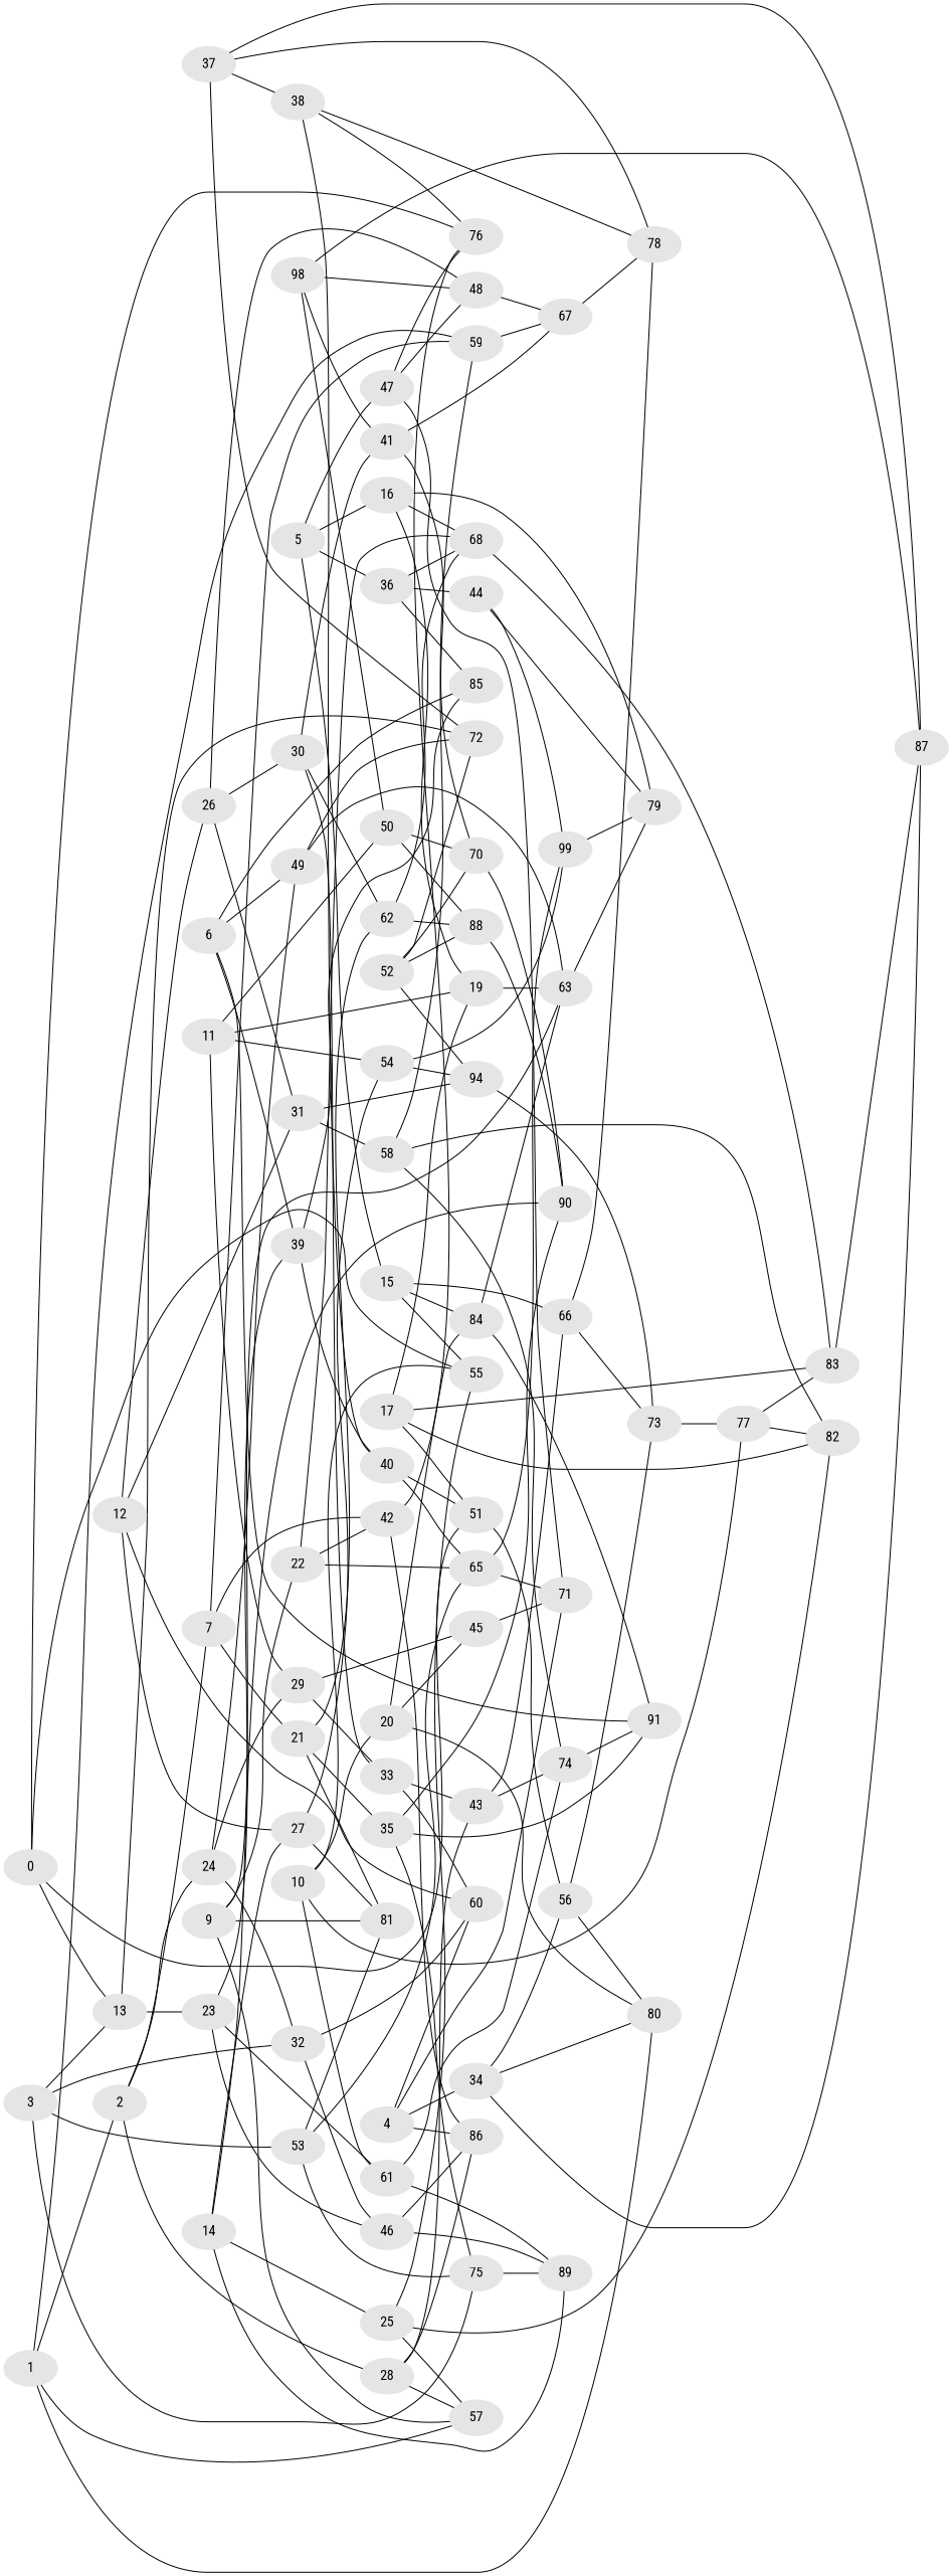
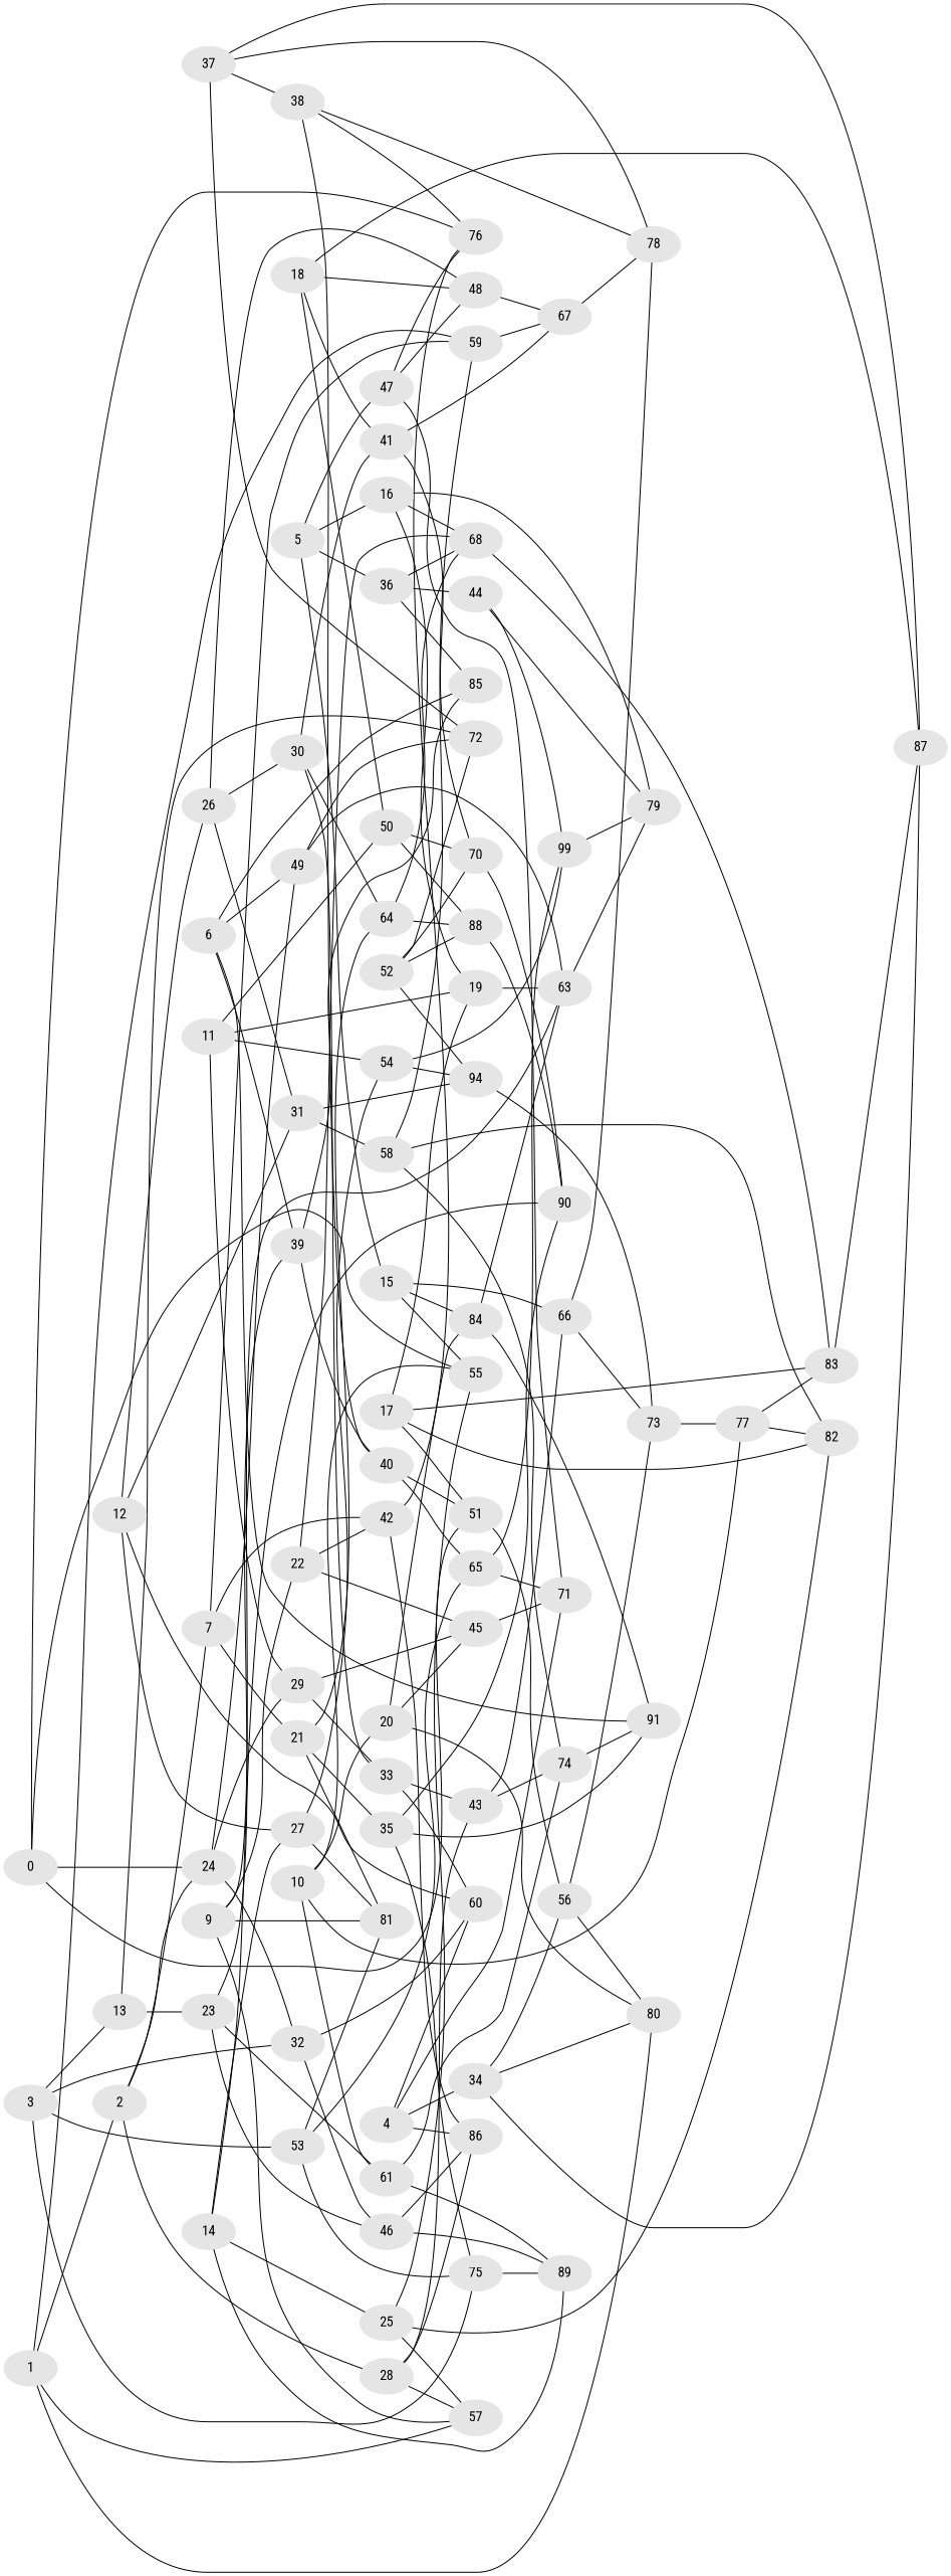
  graph {
    fontname="Roboto Condensed"
    rankdir=LR
    node [color=gray90 fontname="Roboto Condensed" style=filled]
    edge [fontname="Roboto Condensed"]
    1
    2
    57
    59
    80
    7
    24
    28
    67
    21
    42
    32
    49
    29
    86
    43
    3
    13
    53
    75
    23
    72
    60
    46
    81
    65
    89
    4
    34
    71
    87
    56
    5
    15
    16
    36
    47
    55
    66
    84
    19
    68
    79
    85
    44
    76
    48
    6
    39
    91
    40
    63
    35
-   62
+   62 [label=64]
    n55 [label=0]
    51
    9
    22
    45
    10
    20
    61
    77
    74
    82
    83
    11
    50
    54
    33
    70
    88
    n73 [label=94]
    n74 [label=99]
    12
    26
    27
    31
    30
    58
    14
    25
    90
    78
    73
    17
-   18 [label=98]
+   18
    41
    37
    38
    52
    1 -- 2
    1 -- 57
    1 -- 59
    1 -- 80
    2 -- 7
    2 -- 24
    2 -- 28
    59 -- 67
    7 -- 59
    7 -- 21
    7 -- 42
    24 -- 32
    24 -- 49
    24 -- 29
    28 -- 57
    28 -- 86
    28 -- 43
    67 -- 78
    21 -- 81
    21 -- 35
    21 -- 62
    42 -- 86
    42 -- 76
    32 -- 60
    32 -- 46
    49 -- 72
    49 -- 63
    29 -- 45
    29 -- 33
    43 -- 66
    43 -- 74
    3 -- 32
    3 -- 13
    3 -- 53
    3 -- 75
    13 -- 23
    13 -- 72
    53 -- 75
    53 -- 81
    53 -- 65
    75 -- 89
    23 -- 46
    23 -- 39
    23 -- 61
    46 -- 86
    46 -- 89
    65 -- 71
    65 -- n74
    4 -- 86
    4 -- 60
    4 -- 34
    4 -- 71
    34 -- 80
    34 -- 87
    34 -- 56
    56 -- 80
    56 -- 73
    5 -- 15
    5 -- 16
    5 -- 36
    5 -- 47
    15 -- 55
    15 -- 66
    15 -- 84
    16 -- 19
    16 -- 68
    16 -- 79
    36 -- 68
    36 -- 85
    36 -- 44
    47 -- 71
    47 -- 76
    47 -- 48
    66 -- 78
    66 -- 73
    84 -- 91
    84 -- 63
    19 -- 63
    68 -- 83
    44 -- 79
    44 -- n74
    48 -- 67
    6 -- 49
    6 -- 85
    6 -- 39
    6 -- 91
    39 -- 85
    39 -- 40
    40 -- 65
    40 -- 51
    63 -- 79
    35 -- 75
    35 -- 91
    35 -- 90
    62 -- 68
    62 -- 88
-   n55 -- 13
+   n55 -- 24
    n55 -- 55
    n55 -- 76
    n55 -- 51
    51 -- 56
    9 -- 57
    9 -- 81
    9 -- 63
    9 -- 22
    22 -- 42
    22 -- 68
-   22 -- 65
+   22 -- 45
    45 -- 71
    10 -- 55
    10 -- 20
    10 -- 61
    10 -- 77
    20 -- 80
    20 -- 84
    20 -- 45
    61 -- 89
    61 -- 74
    77 -- 82
    77 -- 83
    74 -- 91
    83 -- 87
    11 -- 29
    11 -- 19
    11 -- 50
    11 -- 54
    50 -- 70
    50 -- 88
    54 -- n73
    54 -- n74
    33 -- 43
    33 -- 60
    70 -- 90
    88 -- 90
    n73 -- 73
    n74 -- 79
    12 -- 60
    12 -- 26
    12 -- 27
    12 -- 31
    26 -- 48
    26 -- 31
    26 -- 30
    27 -- 81
    27 -- 54
    31 -- n73
    31 -- 58
    30 -- 62
    30 -- 33
    30 -- 41
    58 -- 59
    58 -- 74
    58 -- 82
    14 -- 89
    14 -- 27
    14 -- 25
    14 -- 90
    25 -- 57
    25 -- 55
    25 -- 82
    73 -- 77
    17 -- 19
    17 -- 51
    17 -- 82
    17 -- 83
    18 -- 87
    18 -- 48
    18 -- 50
    18 -- 41
    41 -- 67
    41 -- 70
    37 -- 72
    37 -- 87
    37 -- 78
    37 -- 38
    38 -- 76
    38 -- 40
    38 -- 78
    52 -- 72
    52 -- 70
    52 -- 88
    52 -- n73
  }
